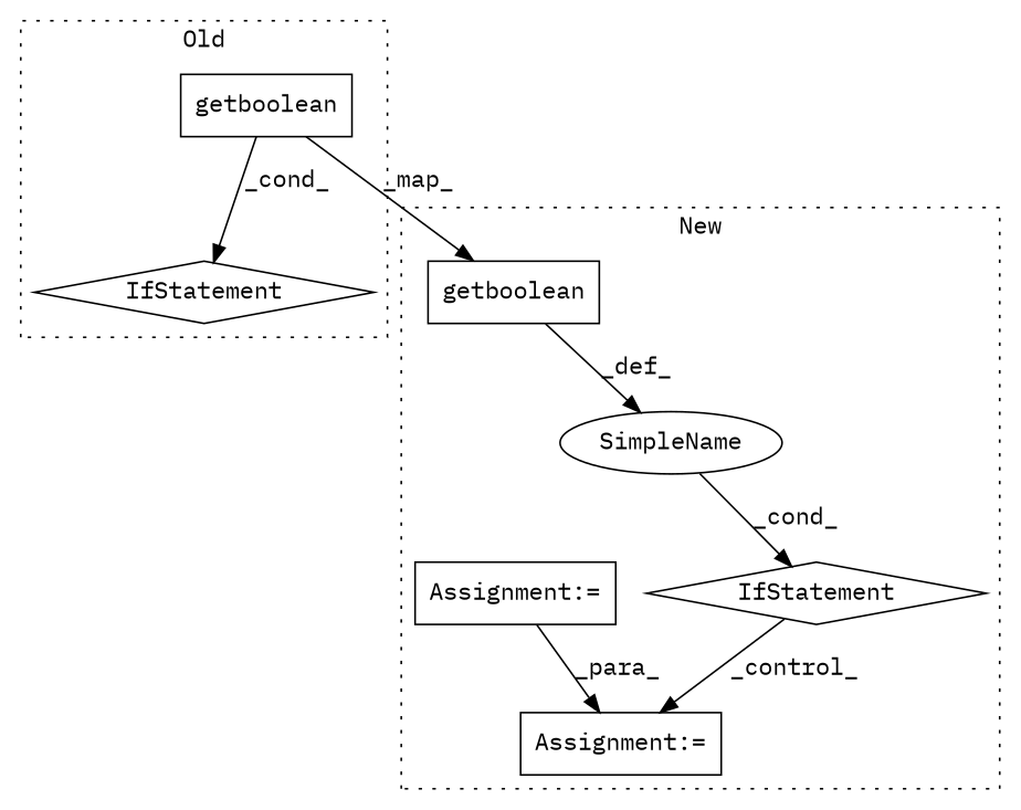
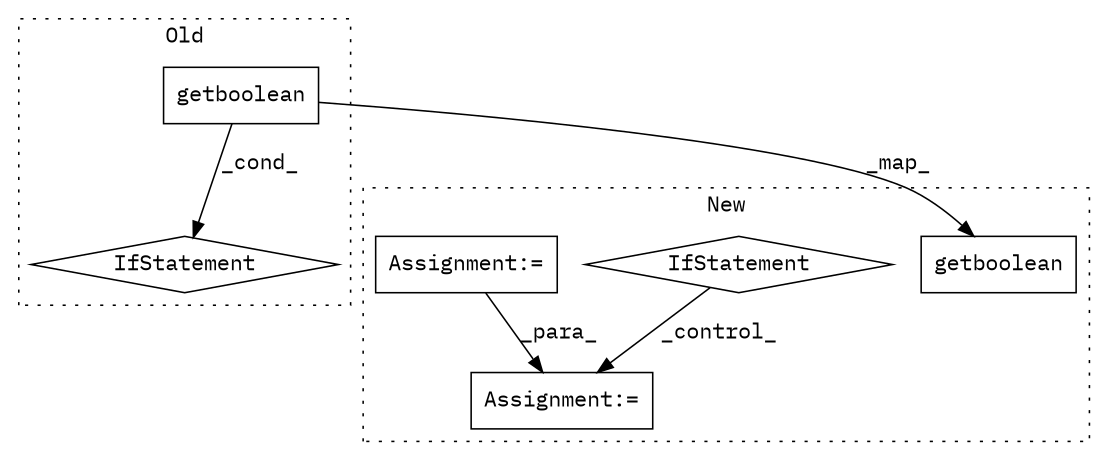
  digraph {
    fontname="IBM Plex Mono"
    node [a=32 l="11,1" shape=box fontname="IBM Plex Mono"]
    edge [fontname="IBM Plex Mono"]
    n1 [label=getboolean s="4077,4113"]
    n2 [a=25 l="4,2" label=IfStatement s="4061,4114" shape=diamond]
    n3 [label=getboolean s="4348,4384"]
    n4 [a=25 l="4,2" label=IfStatement s="4332,4385" shape=diamond]
    n5 [a=7 l=1 label="Assignment:=" s=5014]
-   n6 [a=42 label=SimpleName shape=ellipse l=""]
    n7 [a=7 l=4 label="Assignment:=" s=1031]
    subgraph cluster_1 {
      label=Old
      style=dotted
      n1
      n2
    }
    subgraph cluster_2 {
      label=New
      style=dotted
      n3
      n4
      n5
-     n6
      n7
    }
    n1 -> n2 [label=_cond_]
    n1 -> n3 [label=_map_]
-   n3 -> n6 [label=_def_]
    n4 -> n5 [label=_control_]
-   n6 -> n4 [label=_cond_]
    n7 -> n5 [label=_para_]
  }
